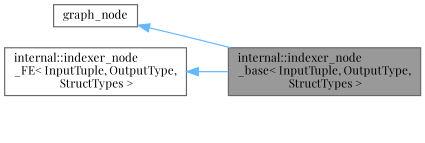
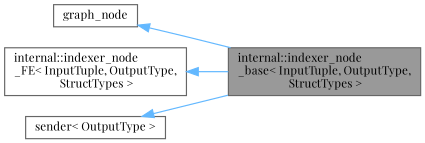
  digraph {
    rankdir=LR
    fontname="Playfair Display"
    node [color=gray40 fillcolor=white fontname="Playfair Display" fontsize=10 shape=box style=filled]
    edge [color=steelblue1 dir=back fontname="Playfair Display" fontsize=10 labelfontname=Helvetica labelfontsize=10 style=solid]
    n1 [fillcolor=grey60 fontcolor=black height=0.2 label="internal::indexer_node\l_base\< InputTuple, OutputType,\l StructTypes \>" width=0.4]
    n2 [height=0.2 label=graph_node width=0.4]
    n3 [height=0.2 label="internal::indexer_node\l_FE\< InputTuple, OutputType,\l StructTypes \>" width=0.4]
+   n4 [height=0.2 label="sender\< OutputType \>" width=0.4]
    n2 -> n1
    n3 -> n1
+   n4 -> n1
  }
